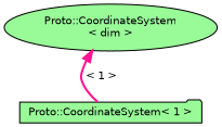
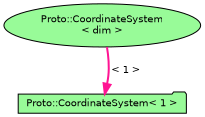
  digraph {
    node [color=black fillcolor=palegreen fontname=Helvetica fontsize=10 style=filled]
    n1 [fontcolor=black height=0.2 label="Proto::CoordinateSystem\l\< dim \>" shape=ellipse width=0.4]
    n2 [height=0.2 label="Proto::CoordinateSystem\< 1 \>" shape=folder width=0.4]
-   n1 -> n2 [color=deeppink dir=back fontname=Helvetica fontsize=10 label=" \< 1 \>" labelfontname=Helvetica labelfontsize=10 style=bold]
+   n2 -> n1 [color=deeppink dir=back fontname=Helvetica fontsize=10 label=" \< 1 \>" labelfontname=Helvetica labelfontsize=10 style=bold]
  }
